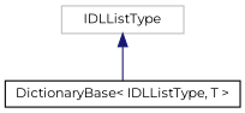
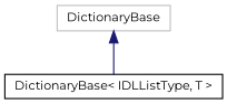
  digraph {
    rankdir=TB
    fontname=Montserrat
    node [fontname=Montserrat fontsize=10 shape=record]
-   n1 [color=grey75 height=0.2 label=IDLListType width=0.4]
+   n1 [color=grey75 height=0.2 label=DictionaryBase width=0.4]
    n2 [color=black height=0.2 label="DictionaryBase\< IDLListType, T \>" width=0.4]
    n1 -> n2 [color=midnightblue dir=back fontname=Montserrat fontsize=10 labelfontname=Helvetica labelfontsize=10 style=solid]
  }
